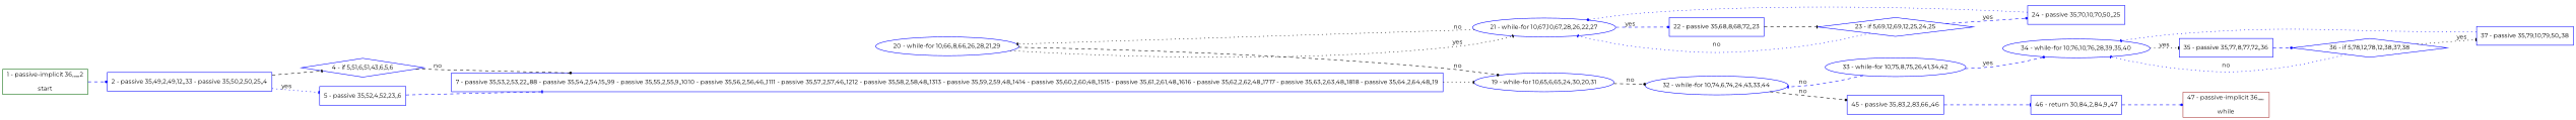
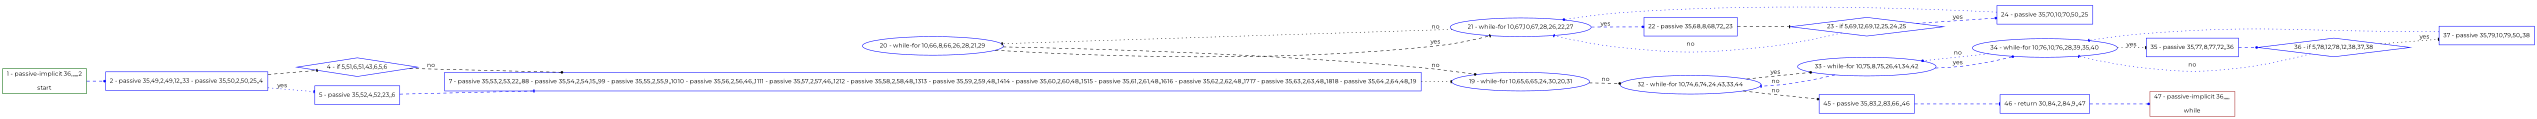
  digraph {
    bgcolor=white
    compound=true
    fillcolor="#FFFFCC"
    fontname=Montserrat
    fontsize=12
    pack=true
    packmode=clust
    rankdir=LR
    style="rounded,filled"
    node [color="#0000ff" compound=true fillcolor="#ffffff" fixedsize=false fontname=Montserrat fontsize=12 node_initialized=no shape=box style=filled]
    edge [arrowhead=tee arrowsize=0.5 arrowtail=none color=blue compound=true dir=forward fontcolor=black fontname=Montserrat fontsize=12 style=dashed]
    n1 [label="2 - passive 35,49,2,49,12,,33 - passive 35,50,2,50,25,,4"]
    n2 [label="4 - if 5,51,6,51,43,6,5,6" shape=diamond]
    n3 [label="5 - passive 35,52,4,52,23,,6"]
    n4 [label="7 - passive 35,53,2,53,22,,88 - passive 35,54,2,54,15,,99 - passive 35,55,2,55,9,,1010 - passive 35,56,2,56,46,,1111 - passive 35,57,2,57,46,,1212 - passive 35,58,2,58,48,,1313 - passive 35,59,2,59,48,,1414 - passive 35,60,2,60,48,,1515 - passive 35,61,2,61,48,,1616 - passive 35,62,2,62,48,,1717 - passive 35,63,2,63,48,,1818 - passive 35,64,2,64,48,,19"]
    n5 [color="#006400" label="1 - passive-implicit 36,,,,,,2\n\nstart"]
    n6 [label="19 - while-for 10,65,6,65,24,30,20,31" shape=oval]
    n7 [label="32 - while-for 10,74,6,74,24,43,33,44" shape=oval]
    n8 [label="20 - while-for 10,66,8,66,26,28,21,29" shape=oval]
    n9 [label="21 - while-for 10,67,10,67,28,26,22,27" shape=oval]
    n10 [label="33 - while-for 10,75,8,75,26,41,34,42" shape=oval]
    n11 [label="45 - passive 35,83,2,83,66,,46"]
    n12 [label="22 - passive 35,68,8,68,72,,23"]
    n13 [label="34 - while-for 10,76,10,76,28,39,35,40" shape=oval]
    n14 [label="46 - return 30,84,2,84,9,,47"]
    n15 [label="23 - if 5,69,12,69,12,25,24,25" shape=diamond]
    n16 [label="24 - passive 35,70,10,70,50,,25"]
    n17 [label="35 - passive 35,77,8,77,72,,36"]
    n18 [color="#a52a2a" label="47 - passive-implicit 36,,,,,,\n\nwhile"]
    n19 [label="36 - if 5,78,12,78,12,38,37,38" shape=diamond]
    n20 [label="37 - passive 35,79,10,79,50,,38"]
    n1 -> n2 [color=black]
    n1 -> n3 [label=yes style=dotted]
    n2 -> n4 [arrowhead=dot color=black label=no]
    n3 -> n4
    n4 -> n6 [color=black style=dotted]
    n5 -> n1 [arrowhead=dot]
    n6 -> n7 [arrowhead=dot color=black label=no]
+   n7 -> n10 [arrowhead=dot color=black label=yes]
    n7 -> n11 [arrowhead=dot color=black label=no]
    n8 -> n6 [arrowhead=dot color=black label=no]
-   n8 -> n9 [color=black label=yes style=dotted]
+   n8 -> n9 [color=black label=yes]
    n9 -> n8 [color=black label=no style=dotted]
    n9 -> n12 [arrowhead=dot label=yes]
    n10 -> n7 [label=no]
    n10 -> n13 [arrowhead=dot label=yes]
    n11 -> n14
    n12 -> n15 [color=black]
+   n13 -> n10 [arrowhead=dot label=no style=dotted]
    n13 -> n17 [color=black label=yes style=dotted]
    n14 -> n18 [arrowhead=dot]
    n15 -> n9 [label=no style=dotted]
    n15 -> n16 [arrowhead=dot label=yes]
    n16 -> n9 [arrowhead=dot style=dotted]
    n17 -> n19 [arrowhead=dot]
    n19 -> n13 [label=no style=dotted]
    n19 -> n20 [color=black label=yes style=dotted]
    n20 -> n13 [style=dotted]
  }
